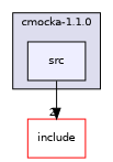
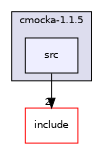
  digraph {
    compound=true
    node [fontname=Helvetica fontsize=10 shape=box style=filled]
    n1 [fillcolor="#eeeeff" label=src pencolor=black]
    n2 [color=red fillcolor=white label=include]
    subgraph cluster_1 {
      bgcolor="#ddddee"
      fontname=Helvetica
      fontsize=10
-     label="cmocka-1.1.0"
+     label="cmocka-1.1.5"
      pencolor=black
      n1
    }
    n1 -> n2 [headlabel=2 labeldistance=1.5 labelfontname=Helvetica labelfontsize=10]
  }
